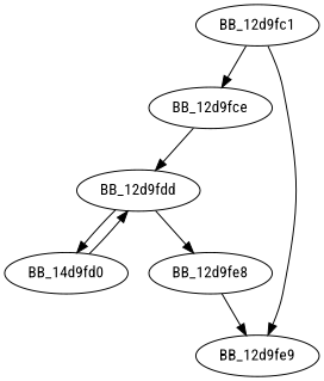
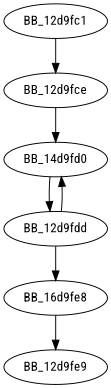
  digraph {
    fontname="Roboto Condensed"
    node [fontname="Roboto Condensed"]
    edge [fontname="Roboto Condensed"]
    n1 [label=BB_12d9fc1]
    BB_12d9fce
    BB_12d9fe9
    n4 [label=BB_14d9fd0]
    BB_12d9fdd
-   BB_12d9fe8
+   BB_12d9fe8 [label=BB_16d9fe8]
    n1 -> BB_12d9fce
-   n1 -> BB_12d9fe9
-   BB_12d9fce -> BB_12d9fdd
+   BB_12d9fce -> n4
    n4 -> BB_12d9fdd
    BB_12d9fdd -> n4
    BB_12d9fdd -> BB_12d9fe8
    BB_12d9fe8 -> BB_12d9fe9
  }
